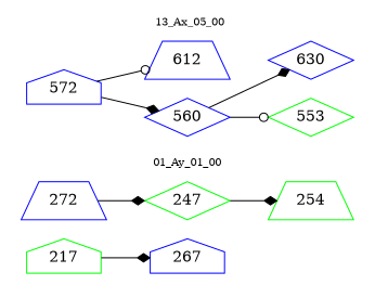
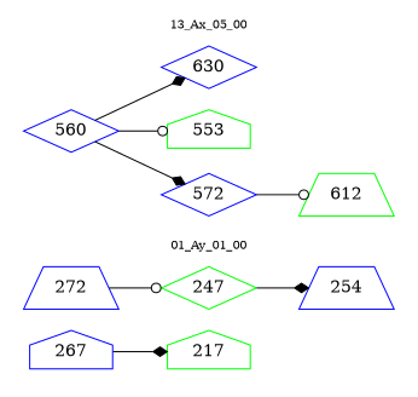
  digraph {
    rankdir=LR
    node [color=blue shape=diamond]
    edge [arrowhead=diamond color=black]
    n1 [label=272 shape=trapezium]
    n2 [label=267 shape=house]
    n3 [color=green label=247]
    n4 [color=green label=217 shape=house]
-   n5 [color=green label=254 shape=trapezium]
-   n6 [label=572 shape=house]
+   n5 [label=254 shape=trapezium]
+   n6 [label=572]
    n7 [label=560]
-   n8 [label=612 shape=trapezium]
-   n9 [color=green label=553]
+   n8 [color=green label=612 shape=trapezium]
+   n9 [color=green label=553 shape=house]
    n10 [label=630]
    subgraph cluster_1 {
      color=white
      fontsize=10
      label="01_Ay_01_00"
      n1
      n2
      n3
      n4
      n5
    }
    subgraph cluster_2 {
      color=white
      fontsize=10
      label="13_Ax_05_00"
      n6
      n7
      n8
      n9
      n10
    }
-   n1 -> n3
-   n4 -> n2
+   n1 -> n3 [arrowhead=odot]
+   n2 -> n4
    n3 -> n5
-   n6 -> n7
+   n7 -> n6
    n6 -> n8 [arrowhead=odot]
    n7 -> n9 [arrowhead=odot]
    n7 -> n10
  }
